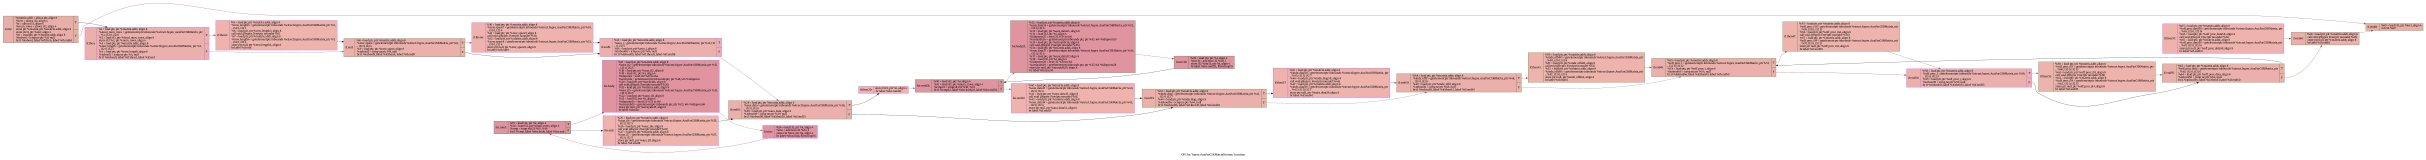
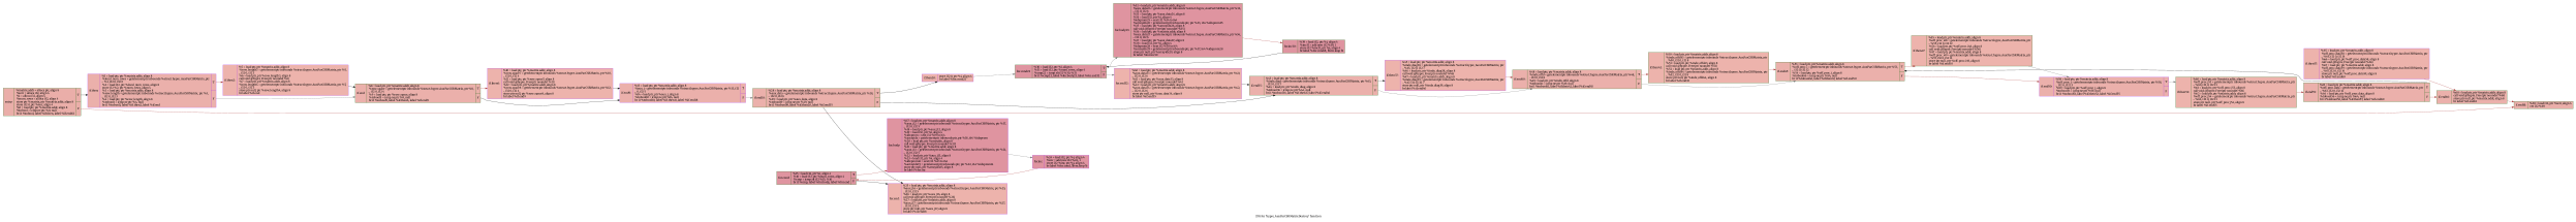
  digraph {
    fontname=Merriweather
    label="CFG for 'hypre_AuxParCSRMatrixDestroy' function"
    rankdir=LR
    node [color=darkgreen fillcolor="#d24b4070" fontname=Merriweather shape=record style=filled]
    edge [color=brown fontname=Merriweather]
    n1 [fillcolor="#d0473d70" label="{entry:\l|  %matrix.addr = alloca ptr, align 8\l  %ierr = alloca i32, align 4\l  %i = alloca i32, align 4\l  %num_rows = alloca i32, align 4\l  store ptr %matrix, ptr %matrix.addr, align 8\l  store i32 0, ptr %ierr, align 4\l  %0 = load ptr, ptr %matrix.addr, align 8\l  %tobool = icmp ne ptr %0, null\l  br i1 %tobool, label %if.then, label %if.end61\l|{<s0>T|<s1>F}}"]
    n2 [color=purple label="{if.then:\l|  %1 = load ptr, ptr %matrix.addr, align 8\l  %local_num_rows = getelementptr inbounds %struct.hypre_AuxParCSRMatrix, ptr\l... %1, i32 0, i32 0\l  %2 = load i32, ptr %local_num_rows, align 8\l  store i32 %2, ptr %num_rows, align 4\l  %3 = load ptr, ptr %matrix.addr, align 8\l  %row_length = getelementptr inbounds %struct.hypre_AuxParCSRMatrix, ptr %3,\l... i32 0, i32 3\l  %4 = load ptr, ptr %row_length, align 8\l  %tobool1 = icmp ne ptr %4, null\l  br i1 %tobool1, label %if.then2, label %if.end\l|{<s0>T|<s1>F}}"]
    n3 [fillcolor="#d0473d70" label="{if.end61:\l|  %69 = load i32, ptr %ierr, align 4\l  ret i32 %69\l}"]
    n4 [color=purple fillcolor="#d6524470" label="{if.then2:\l|  %5 = load ptr, ptr %matrix.addr, align 8\l  %row_length3 = getelementptr inbounds %struct.hypre_AuxParCSRMatrix, ptr %5,\l... i32 0, i32 3\l  %6 = load ptr, ptr %row_length3, align 8\l  call void @hypre_Free(ptr noundef %6)\l  %7 = load ptr, ptr %matrix.addr, align 8\l  %row_length4 = getelementptr inbounds %struct.hypre_AuxParCSRMatrix, ptr %7,\l... i32 0, i32 3\l  store ptr null, ptr %row_length4, align 8\l  br label %if.end\l}"]
    n5 [label="{if.end:\l|  %8 = load ptr, ptr %matrix.addr, align 8\l  %row_space = getelementptr inbounds %struct.hypre_AuxParCSRMatrix, ptr %8,\l... i32 0, i32 4\l  %9 = load ptr, ptr %row_space, align 8\l  %tobool5 = icmp ne ptr %9, null\l  br i1 %tobool5, label %if.then6, label %if.end9\l|{<s0>T|<s1>F}}"]
    n6 [color=purple fillcolor="#d6524470" label="{if.then6:\l|  %10 = load ptr, ptr %matrix.addr, align 8\l  %row_space7 = getelementptr inbounds %struct.hypre_AuxParCSRMatrix, ptr %10,\l... i32 0, i32 4\l  %11 = load ptr, ptr %row_space7, align 8\l  call void @hypre_Free(ptr noundef %11)\l  %12 = load ptr, ptr %matrix.addr, align 8\l  %row_space8 = getelementptr inbounds %struct.hypre_AuxParCSRMatrix, ptr %12,\l... i32 0, i32 4\l  store ptr null, ptr %row_space8, align 8\l  br label %if.end9\l}"]
    n7 [color=purple label="{if.end9:\l|  %13 = load ptr, ptr %matrix.addr, align 8\l  %aux_j = getelementptr inbounds %struct.hypre_AuxParCSRMatrix, ptr %13, i32\l... 0, i32 5\l  %14 = load ptr, ptr %aux_j, align 8\l  %tobool10 = icmp ne ptr %14, null\l  br i1 %tobool10, label %if.then11, label %if.end18\l|{<s0>T|<s1>F}}"]
    n8 [label="{if.end18:\l|  %28 = load ptr, ptr %matrix.addr, align 8\l  %aux_data = getelementptr inbounds %struct.hypre_AuxParCSRMatrix, ptr %28,\l... i32 0, i32 6\l  %29 = load ptr, ptr %aux_data, align 8\l  %tobool19 = icmp ne ptr %29, null\l  br i1 %tobool19, label %if.then20, label %if.end35\l|{<s0>T|<s1>F}}"]
    n9 [color=purple fillcolor="#d6524470" label="{if.then20:\l|  store i32 0, ptr %i, align 4\l  br label %for.cond21\l}"]
    n10 [label="{if.end35:\l|  %43 = load ptr, ptr %matrix.addr, align 8\l  %indx_diag = getelementptr inbounds %struct.hypre_AuxParCSRMatrix, ptr %43,\l... i32 0, i32 7\l  %44 = load ptr, ptr %indx_diag, align 8\l  %tobool36 = icmp ne ptr %44, null\l  br i1 %tobool36, label %if.then37, label %if.end40\l|{<s0>T|<s1>F}}"]
    n11 [fillcolor="#b70d2870" label="{for.cond:\l|  %15 = load i32, ptr %i, align 4\l  %16 = load i32, ptr %num_rows, align 4\l  %cmp = icmp slt i32 %15, %16\l  br i1 %cmp, label %for.body, label %for.end\l|{<s0>T|<s1>F}}"]
    n12 [color=purple fillcolor="#b70d2870" label="{for.body:\l|  %17 = load ptr, ptr %matrix.addr, align 8\l  %aux_j12 = getelementptr inbounds %struct.hypre_AuxParCSRMatrix, ptr %17,\l... i32 0, i32 5\l  %18 = load ptr, ptr %aux_j12, align 8\l  %19 = load i32, ptr %i, align 4\l  %idxprom = sext i32 %19 to i64\l  %arrayidx = getelementptr inbounds ptr, ptr %18, i64 %idxprom\l  %20 = load ptr, ptr %arrayidx, align 8\l  call void @hypre_Free(ptr noundef %20)\l  %21 = load ptr, ptr %matrix.addr, align 8\l  %aux_j13 = getelementptr inbounds %struct.hypre_AuxParCSRMatrix, ptr %21,\l... i32 0, i32 5\l  %22 = load ptr, ptr %aux_j13, align 8\l  %23 = load i32, ptr %i, align 4\l  %idxprom14 = sext i32 %23 to i64\l  %arrayidx15 = getelementptr inbounds ptr, ptr %22, i64 %idxprom14\l  store ptr null, ptr %arrayidx15, align 8\l  br label %for.inc\l}"]
    n13 [color=purple fillcolor="#d6524470" label="{for.end:\l|  %25 = load ptr, ptr %matrix.addr, align 8\l  %aux_j16 = getelementptr inbounds %struct.hypre_AuxParCSRMatrix, ptr %25,\l... i32 0, i32 5\l  %26 = load ptr, ptr %aux_j16, align 8\l  call void @hypre_Free(ptr noundef %26)\l  %27 = load ptr, ptr %matrix.addr, align 8\l  %aux_j17 = getelementptr inbounds %struct.hypre_AuxParCSRMatrix, ptr %27,\l... i32 0, i32 5\l  store ptr null, ptr %aux_j17, align 8\l  br label %if.end18\l}"]
    n14 [fillcolor="#b70d2870" label="{for.cond21:\l|  %30 = load i32, ptr %i, align 4\l  %31 = load i32, ptr %num_rows, align 4\l  %cmp22 = icmp slt i32 %30, %31\l  br i1 %cmp22, label %for.body23, label %for.end32\l|{<s0>T|<s1>F}}"]
    n15 [color=purple fillcolor="#d6524470" label="{if.then37:\l|  %45 = load ptr, ptr %matrix.addr, align 8\l  %indx_diag38 = getelementptr inbounds %struct.hypre_AuxParCSRMatrix, ptr\l... %45, i32 0, i32 7\l  %46 = load ptr, ptr %indx_diag38, align 8\l  call void @hypre_Free(ptr noundef %46)\l  %47 = load ptr, ptr %matrix.addr, align 8\l  %indx_diag39 = getelementptr inbounds %struct.hypre_AuxParCSRMatrix, ptr\l... %47, i32 0, i32 7\l  store ptr null, ptr %indx_diag39, align 8\l  br label %if.end40\l}"]
    n16 [label="{if.end40:\l|  %48 = load ptr, ptr %matrix.addr, align 8\l  %indx_offd = getelementptr inbounds %struct.hypre_AuxParCSRMatrix, ptr %48,\l... i32 0, i32 8\l  %49 = load ptr, ptr %indx_offd, align 8\l  %tobool41 = icmp ne ptr %49, null\l  br i1 %tobool41, label %if.then42, label %if.end45\l|{<s0>T|<s1>F}}"]
    n17 [color=purple fillcolor="#b70d2870" label="{for.inc:\l|  %24 = load i32, ptr %i, align 4\l  %inc = add nsw i32 %24, 1\l  store i32 %inc, ptr %i, align 4\l  br label %for.cond, !llvm.loop !6\l}"]
    n18 [fillcolor="#b70d2870" label="{for.body23:\l|  %32 = load ptr, ptr %matrix.addr, align 8\l  %aux_data24 = getelementptr inbounds %struct.hypre_AuxParCSRMatrix, ptr %32,\l... i32 0, i32 6\l  %33 = load ptr, ptr %aux_data24, align 8\l  %34 = load i32, ptr %i, align 4\l  %idxprom25 = sext i32 %34 to i64\l  %arrayidx26 = getelementptr inbounds ptr, ptr %33, i64 %idxprom25\l  %35 = load ptr, ptr %arrayidx26, align 8\l  call void @hypre_Free(ptr noundef %35)\l  %36 = load ptr, ptr %matrix.addr, align 8\l  %aux_data27 = getelementptr inbounds %struct.hypre_AuxParCSRMatrix, ptr %36,\l... i32 0, i32 6\l  %37 = load ptr, ptr %aux_data27, align 8\l  %38 = load i32, ptr %i, align 4\l  %idxprom28 = sext i32 %38 to i64\l  %arrayidx29 = getelementptr inbounds ptr, ptr %37, i64 %idxprom28\l  store ptr null, ptr %arrayidx29, align 8\l  br label %for.inc30\l}"]
    n19 [color=purple fillcolor="#d6524470" label="{for.end32:\l|  %40 = load ptr, ptr %matrix.addr, align 8\l  %aux_data33 = getelementptr inbounds %struct.hypre_AuxParCSRMatrix, ptr %40,\l... i32 0, i32 6\l  %41 = load ptr, ptr %aux_data33, align 8\l  call void @hypre_Free(ptr noundef %41)\l  %42 = load ptr, ptr %matrix.addr, align 8\l  %aux_data34 = getelementptr inbounds %struct.hypre_AuxParCSRMatrix, ptr %42,\l... i32 0, i32 6\l  store ptr null, ptr %aux_data34, align 8\l  br label %if.end35\l}"]
    n20 [fillcolor="#d6524470" label="{if.then42:\l|  %50 = load ptr, ptr %matrix.addr, align 8\l  %indx_offd43 = getelementptr inbounds %struct.hypre_AuxParCSRMatrix, ptr\l... %50, i32 0, i32 8\l  %51 = load ptr, ptr %indx_offd43, align 8\l  call void @hypre_Free(ptr noundef %51)\l  %52 = load ptr, ptr %matrix.addr, align 8\l  %indx_offd44 = getelementptr inbounds %struct.hypre_AuxParCSRMatrix, ptr\l... %52, i32 0, i32 8\l  store ptr null, ptr %indx_offd44, align 8\l  br label %if.end45\l}"]
    n21 [label="{if.end45:\l|  %53 = load ptr, ptr %matrix.addr, align 8\l  %off_proc_i = getelementptr inbounds %struct.hypre_AuxParCSRMatrix, ptr %53,\l... i32 0, i32 12\l  %54 = load ptr, ptr %off_proc_i, align 8\l  %tobool46 = icmp ne ptr %54, null\l  br i1 %tobool46, label %if.then47, label %if.end50\l|{<s0>T|<s1>F}}"]
    n22 [fillcolor="#b70d2870" label="{for.inc30:\l|  %39 = load i32, ptr %i, align 4\l  %inc31 = add nsw i32 %39, 1\l  store i32 %inc31, ptr %i, align 4\l  br label %for.cond21, !llvm.loop !8\l}"]
    n23 [fillcolor="#d6524470" label="{if.then47:\l|  %55 = load ptr, ptr %matrix.addr, align 8\l  %off_proc_i48 = getelementptr inbounds %struct.hypre_AuxParCSRMatrix, ptr\l... %55, i32 0, i32 12\l  %56 = load ptr, ptr %off_proc_i48, align 8\l  call void @hypre_Free(ptr noundef %56)\l  %57 = load ptr, ptr %matrix.addr, align 8\l  %off_proc_i49 = getelementptr inbounds %struct.hypre_AuxParCSRMatrix, ptr\l... %57, i32 0, i32 12\l  store ptr null, ptr %off_proc_i49, align 8\l  br label %if.end50\l}"]
    n24 [color=purple label="{if.end50:\l|  %58 = load ptr, ptr %matrix.addr, align 8\l  %off_proc_j = getelementptr inbounds %struct.hypre_AuxParCSRMatrix, ptr %58,\l... i32 0, i32 13\l  %59 = load ptr, ptr %off_proc_j, align 8\l  %tobool51 = icmp ne ptr %59, null\l  br i1 %tobool51, label %if.then52, label %if.end55\l|{<s0>T|<s1>F}}"]
    n25 [fillcolor="#d6524470" label="{if.then52:\l|  %60 = load ptr, ptr %matrix.addr, align 8\l  %off_proc_j53 = getelementptr inbounds %struct.hypre_AuxParCSRMatrix, ptr\l... %60, i32 0, i32 13\l  %61 = load ptr, ptr %off_proc_j53, align 8\l  call void @hypre_Free(ptr noundef %61)\l  %62 = load ptr, ptr %matrix.addr, align 8\l  %off_proc_j54 = getelementptr inbounds %struct.hypre_AuxParCSRMatrix, ptr\l... %62, i32 0, i32 13\l  store ptr null, ptr %off_proc_j54, align 8\l  br label %if.end55\l}"]
    n26 [label="{if.end55:\l|  %63 = load ptr, ptr %matrix.addr, align 8\l  %off_proc_data = getelementptr inbounds %struct.hypre_AuxParCSRMatrix, ptr\l... %63, i32 0, i32 14\l  %64 = load ptr, ptr %off_proc_data, align 8\l  %tobool56 = icmp ne ptr %64, null\l  br i1 %tobool56, label %if.then57, label %if.end60\l|{<s0>T|<s1>F}}"]
    n27 [label="{if.end60:\l|  %68 = load ptr, ptr %matrix.addr, align 8\l  call void @hypre_Free(ptr noundef %68)\l  store ptr null, ptr %matrix.addr, align 8\l  br label %if.end61\l}"]
    n28 [color=purple fillcolor="#d6524470" label="{if.then57:\l|  %65 = load ptr, ptr %matrix.addr, align 8\l  %off_proc_data58 = getelementptr inbounds %struct.hypre_AuxParCSRMatrix, ptr\l... %65, i32 0, i32 14\l  %66 = load ptr, ptr %off_proc_data58, align 8\l  call void @hypre_Free(ptr noundef %66)\l  %67 = load ptr, ptr %matrix.addr, align 8\l  %off_proc_data59 = getelementptr inbounds %struct.hypre_AuxParCSRMatrix, ptr\l... %67, i32 0, i32 14\l  store ptr null, ptr %off_proc_data59, align 8\l  br label %if.end60\l}"]
    n1 -> n2 [color=black tailport=s0]
    n1 -> n3 [tailport=s1]
    n2 -> n4 [tailport=s0]
    n2 -> n5 [color=gray40 tailport=s1]
    n4 -> n5 [color=black]
    n5 -> n6 [tailport=s0]
    n5 -> n7 [color=black tailport=s1]
    n6 -> n7 [color=black]
    n7 -> n8 [color=gray40 tailport=s1]
    n8 -> n9 [color=black tailport=s0]
    n8 -> n10 [color=black tailport=s1]
    n9 -> n14 [color=gray40]
    n10 -> n15 [color=black tailport=s0]
    n10 -> n16 [color=gray40 tailport=s1]
    n11 -> n12 [tailport=s0]
    n11 -> n13 [color=black tailport=s1]
    n12 -> n17 [color=gray40]
-   n13 -> n8 [color=black]
+   n8 -> n13 [color=black]
    n14 -> n18 [color=gray40 tailport=s0]
    n14 -> n19 [color=gray40 tailport=s1]
    n15 -> n16
    n16 -> n20 [tailport=s0]
    n16 -> n21 [color=gray40 tailport=s1]
    n17 -> n11
    n18 -> n22
    n19 -> n10 [color=black]
    n20 -> n21
    n21 -> n23 [tailport=s0]
    n21 -> n24 [tailport=s1]
    n22 -> n14 [color=black]
    n23 -> n24 [color=gray40]
    n24 -> n25 [color=gray40 tailport=s0]
-   n24 -> n26 [color=black tailport=s1]
    n25 -> n26
    n26 -> n21 [color=black tailport=s0]
    n26 -> n27 [tailport=s1]
    n27 -> n3
    n28 -> n27
  }
